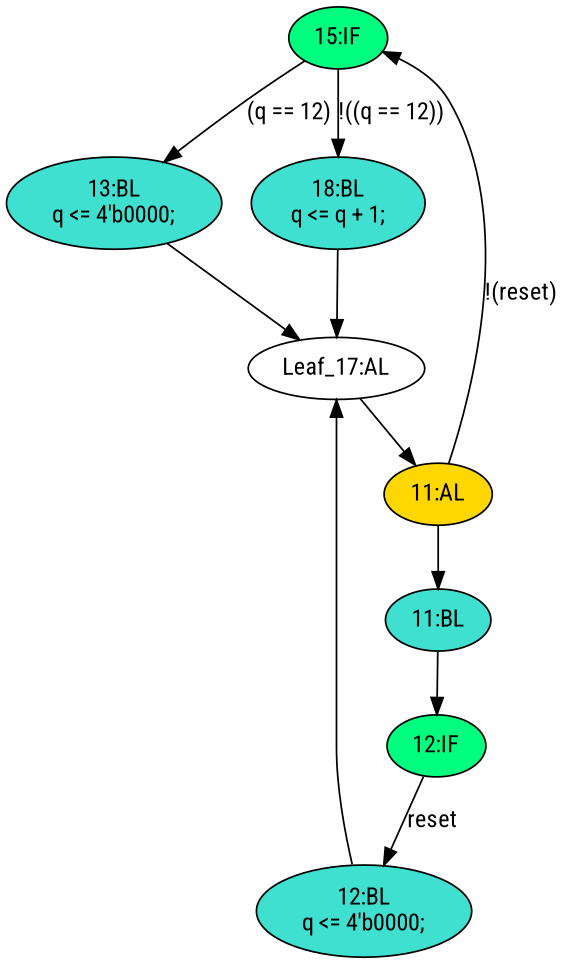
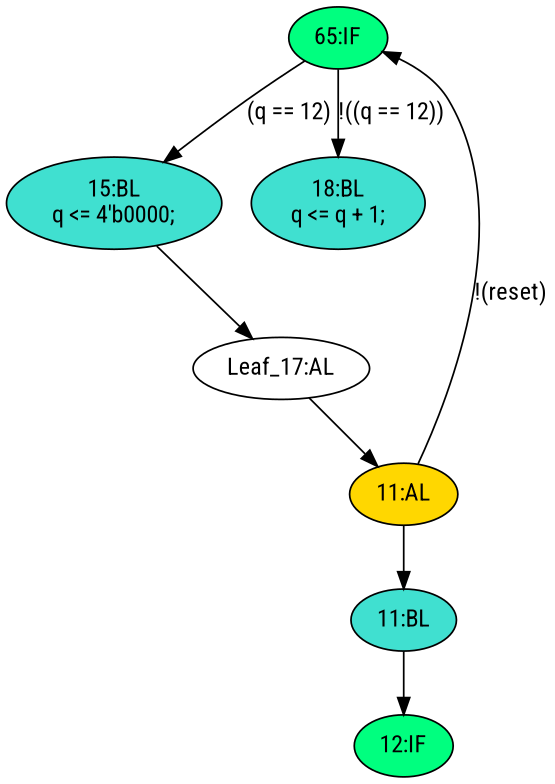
  strict digraph {
    fontname="Roboto Condensed"
    node [fillcolor=turquoise fontname="Roboto Condensed" statements="[]" style=filled typ=Block]
    edge [cond="[]" fontname="Roboto Condensed" lineno=None]
-   n1 [ast="<pyverilog.vparser.ast.IfStatement object at 0x7f44190e3210>" fillcolor=springgreen label="15:IF" typ=IfStatement]
-   n2 [ast="<pyverilog.vparser.ast.Block object at 0x7f44190e33d0>" label="13:BL\nq <= 4'b0000;" statements="[<pyverilog.vparser.ast.NonblockingSubstitution object at 0x7f44190e3890>]"]
+   n1 [ast="<pyverilog.vparser.ast.IfStatement object at 0x7f44190e3210>" fillcolor=springgreen label="65:IF" typ=IfStatement]
+   n2 [ast="<pyverilog.vparser.ast.Block object at 0x7f44190e33d0>" label="15:BL\nq <= 4'b0000;" statements="[<pyverilog.vparser.ast.NonblockingSubstitution object at 0x7f44190e3890>]"]
    n3 [ast="<pyverilog.vparser.ast.Block object at 0x7f441908ee90>" label="18:BL\nq <= q + 1;" statements="[<pyverilog.vparser.ast.NonblockingSubstitution object at 0x7f44190f1550>]"]
    n4 [def_var="['q']" label="Leaf_17:AL" fillcolor="" statements="" style="" typ=""]
    n5 [ast="<pyverilog.vparser.ast.Always object at 0x7f44190ea150>" clk_sens=True fillcolor=gold label="11:AL" sens="['clk']" typ=Always use_var="['reset', 'q']"]
    n6 [ast="<pyverilog.vparser.ast.IfStatement object at 0x7f44190f7090>" fillcolor=springgreen label="12:IF" typ=IfStatement]
-   n7 [ast="<pyverilog.vparser.ast.Block object at 0x7f4419175390>" label="12:BL\nq <= 4'b0000;" statements="[<pyverilog.vparser.ast.NonblockingSubstitution object at 0x7f44190f7390>]"]
    n8 [ast="<pyverilog.vparser.ast.Block object at 0x7f4419175690>" label="11:BL"]
    n1 -> n2 [cond="['q']" label="(q == 12)" lineno=15]
    n1 -> n3 [cond="['q']" label="!((q == 12))" lineno=15]
    n2 -> n4
-   n3 -> n4
    n4 -> n5 [cond="" lineno=""]
    n5 -> n1 [cond="['reset']" label="!(reset)" lineno=12]
    n5 -> n8
-   n6 -> n7 [cond="['reset']" label=reset lineno=12]
-   n7 -> n4
    n8 -> n6
  }
